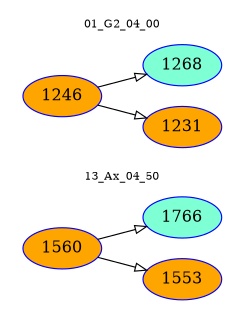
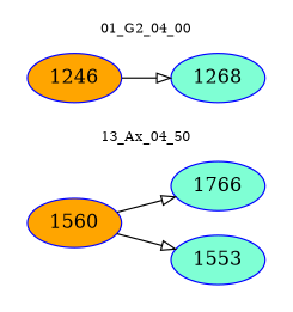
  digraph {
    rankdir=LR
    node [color=blue fillcolor=orange style=filled]
    edge [arrowhead=onormal color=black]
    n1 [label=1560]
-   n2 [label=1553]
+   n2 [fillcolor=aquamarine label=1553]
    n3 [fillcolor=aquamarine label=1766]
    n4 [label=1246]
-   n5 [label=1231]
    n6 [fillcolor=aquamarine label=1268]
    subgraph cluster_1 {
      color=white
      fontsize=10
      label="13_Ax_04_50"
      n1
      n2
      n3
    }
    subgraph cluster_2 {
      color=white
      fontsize=10
      label="01_G2_04_00"
      n4
-     n5
      n6
    }
    n1 -> n2
    n1 -> n3
-   n4 -> n5
    n4 -> n6
  }
